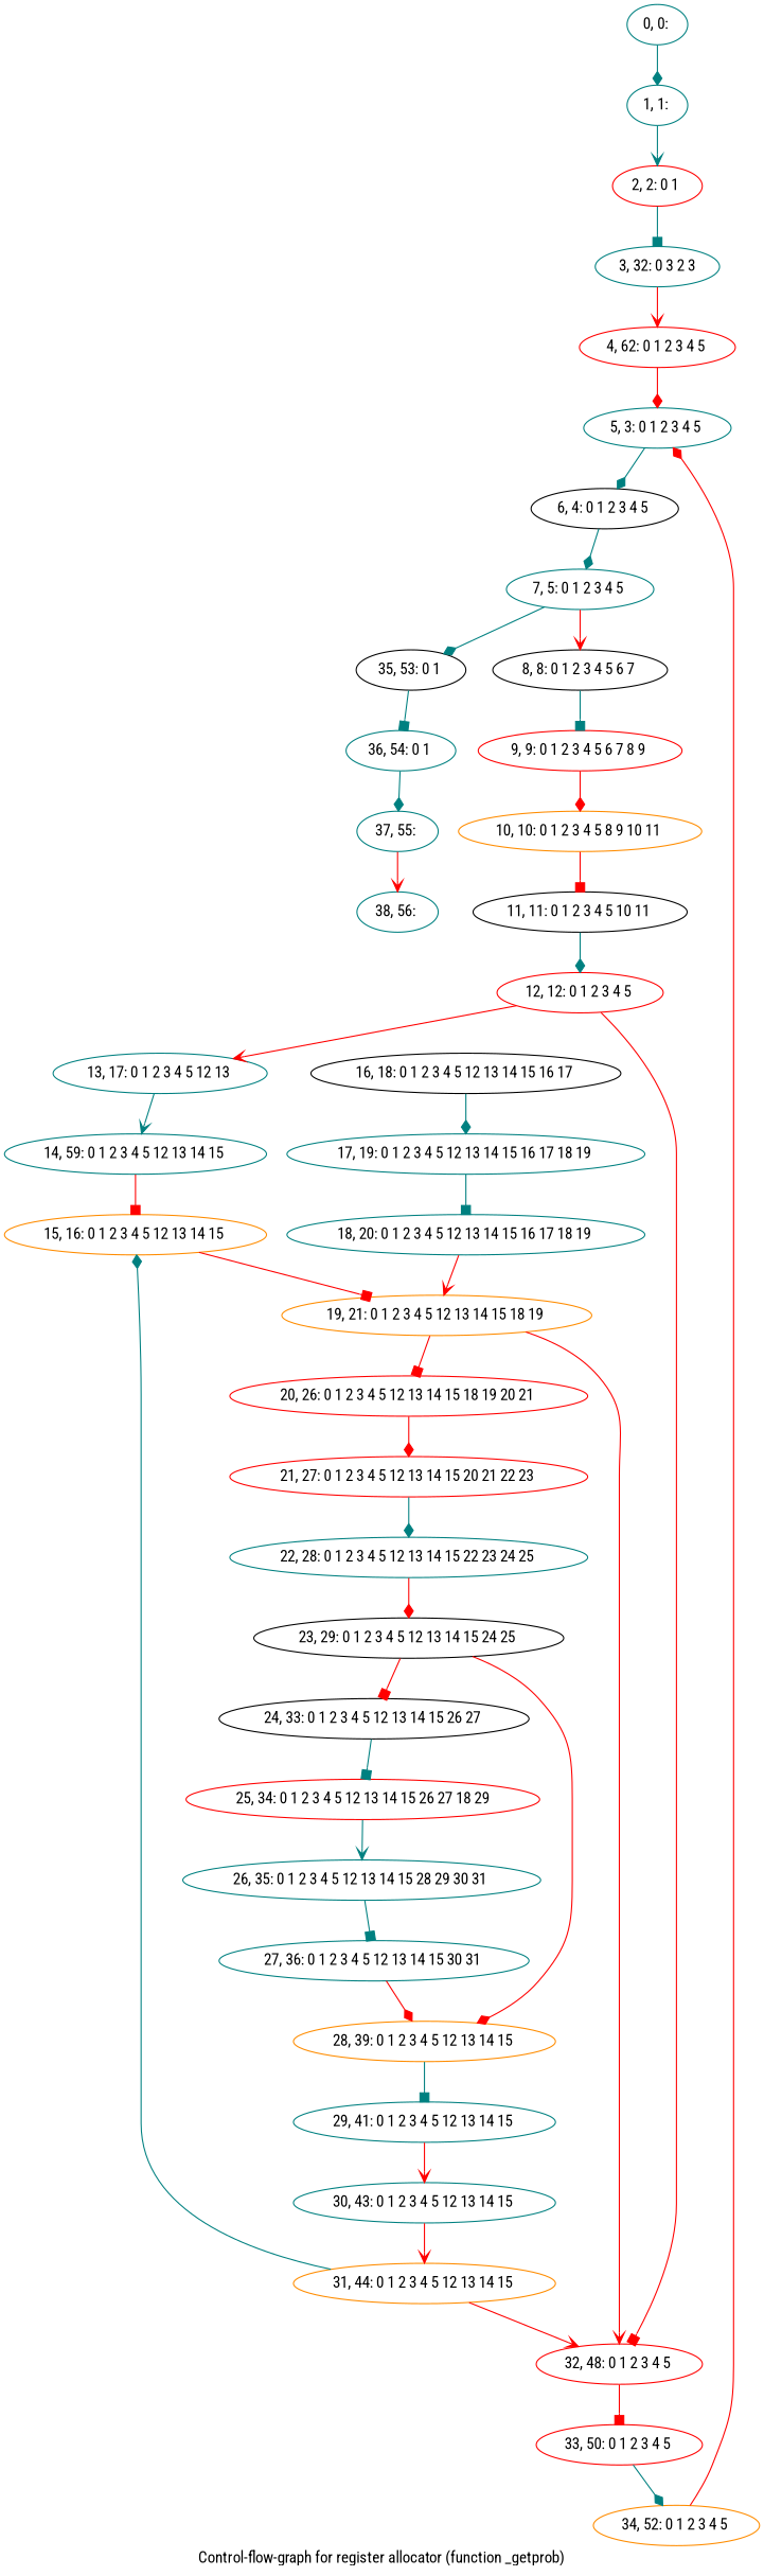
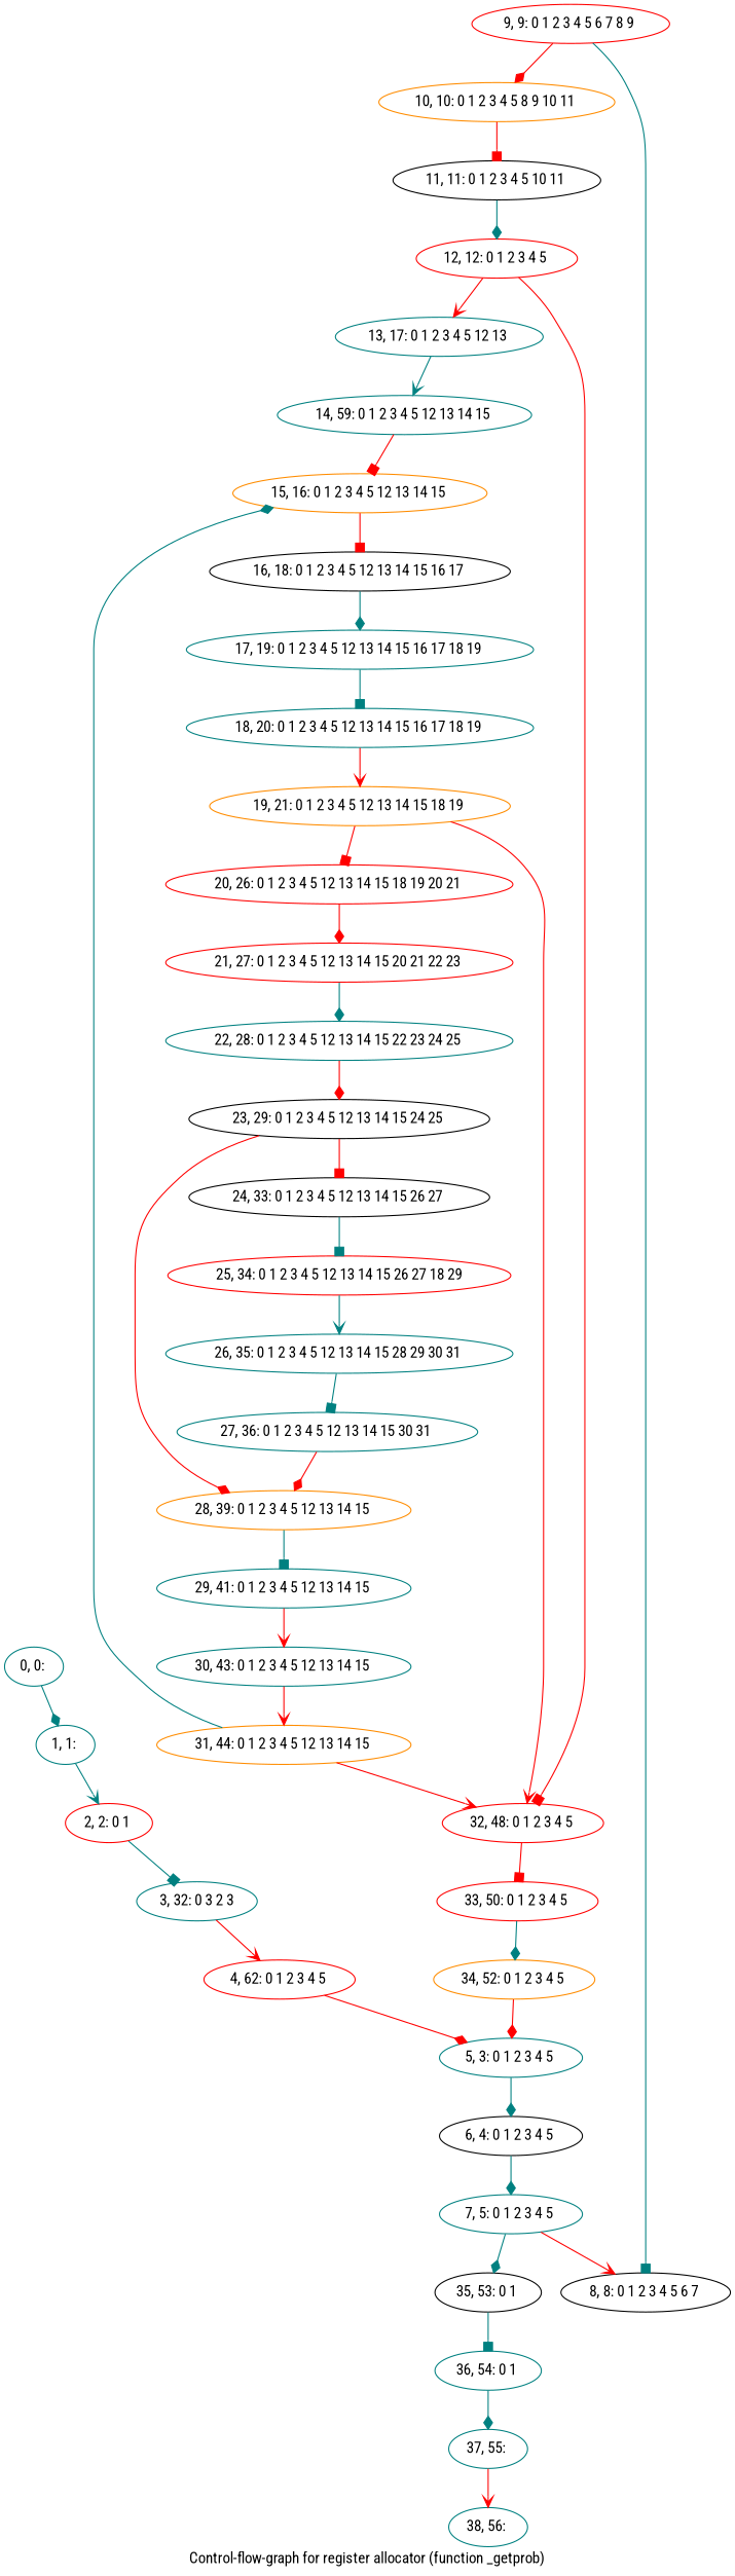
  digraph {
    fontname="Roboto Condensed"
    label="Control-flow-graph for register allocator (function _getprob)"
    node [color=teal fontname="Roboto Condensed"]
    edge [arrowhead=diamond color=red fontname="Roboto Condensed"]
    n1 [label="0, 0: "]
    n2 [label="1, 1: "]
    n3 [color=red label="2, 2: 0 1 "]
    n4 [label="3, 32: 0 3 2 3"]
    n5 [color=red label="4, 62: 0 1 2 3 4 5 "]
    n6 [label="5, 3: 0 1 2 3 4 5 "]
    n7 [color=black label="6, 4: 0 1 2 3 4 5 "]
    n8 [label="7, 5: 0 1 2 3 4 5 "]
    n9 [color=black label="8, 8: 0 1 2 3 4 5 6 7 "]
    n10 [color=black label="35, 53: 0 1 "]
    n11 [color=red label="9, 9: 0 1 2 3 4 5 6 7 8 9 "]
    n12 [label="36, 54: 0 1 "]
    n13 [color=darkorange label="10, 10: 0 1 2 3 4 5 8 9 10 11 "]
    n14 [color=black label="11, 11: 0 1 2 3 4 5 10 11 "]
    n15 [color=red label="12, 12: 0 1 2 3 4 5 "]
    n16 [label="13, 17: 0 1 2 3 4 5 12 13 "]
    n17 [color=red label="32, 48: 0 1 2 3 4 5 "]
    n18 [label="14, 59: 0 1 2 3 4 5 12 13 14 15 "]
    n19 [color=red label="33, 50: 0 1 2 3 4 5 "]
    n20 [color=darkorange label="15, 16: 0 1 2 3 4 5 12 13 14 15 "]
    n21 [color=black label="16, 18: 0 1 2 3 4 5 12 13 14 15 16 17 "]
    n22 [label="17, 19: 0 1 2 3 4 5 12 13 14 15 16 17 18 19 "]
    n23 [label="18, 20: 0 1 2 3 4 5 12 13 14 15 16 17 18 19 "]
    n24 [color=darkorange label="19, 21: 0 1 2 3 4 5 12 13 14 15 18 19 "]
    n25 [color=red label="20, 26: 0 1 2 3 4 5 12 13 14 15 18 19 20 21 "]
    n26 [color=red label="21, 27: 0 1 2 3 4 5 12 13 14 15 20 21 22 23 "]
    n27 [label="22, 28: 0 1 2 3 4 5 12 13 14 15 22 23 24 25 "]
    n28 [color=black label="23, 29: 0 1 2 3 4 5 12 13 14 15 24 25 "]
    n29 [color=black label="24, 33: 0 1 2 3 4 5 12 13 14 15 26 27 "]
    n30 [color=darkorange label="28, 39: 0 1 2 3 4 5 12 13 14 15 "]
    n31 [color=red label="25, 34: 0 1 2 3 4 5 12 13 14 15 26 27 18 29"]
    n32 [label="29, 41: 0 1 2 3 4 5 12 13 14 15 "]
    n33 [label="26, 35: 0 1 2 3 4 5 12 13 14 15 28 29 30 31 "]
    n34 [label="27, 36: 0 1 2 3 4 5 12 13 14 15 30 31 "]
    n35 [label="30, 43: 0 1 2 3 4 5 12 13 14 15 "]
    n36 [color=darkorange label="31, 44: 0 1 2 3 4 5 12 13 14 15 "]
    n37 [color=darkorange label="34, 52: 0 1 2 3 4 5 "]
    n38 [label="37, 55: "]
    n39 [label="38, 56: "]
    n1 -> n2 [color=teal]
    n2 -> n3 [arrowhead=vee color=teal]
    n3 -> n4 [arrowhead=box color=teal]
    n4 -> n5 [arrowhead=vee]
    n5 -> n6
    n6 -> n7 [color=teal]
    n7 -> n8 [color=teal]
    n8 -> n9 [arrowhead=vee]
    n8 -> n10 [color=teal]
-   n9 -> n11 [arrowhead=box color=teal]
+   n11 -> n9 [arrowhead=box color=teal]
    n10 -> n12 [arrowhead=box color=teal]
    n11 -> n13
    n12 -> n38 [color=teal]
    n13 -> n14 [arrowhead=box]
    n14 -> n15 [color=teal]
    n15 -> n16 [arrowhead=vee]
    n15 -> n17 [arrowhead=box]
    n16 -> n18 [arrowhead=vee color=teal]
    n17 -> n19 [arrowhead=box]
    n18 -> n20 [arrowhead=box]
    n19 -> n37 [color=teal]
-   n20 -> n24 [arrowhead=box]
+   n20 -> n21 [arrowhead=box]
    n21 -> n22 [color=teal]
    n22 -> n23 [arrowhead=box color=teal]
    n23 -> n24 [arrowhead=vee]
    n24 -> n17 [arrowhead=vee]
    n24 -> n25 [arrowhead=box]
    n25 -> n26
    n26 -> n27 [color=teal]
    n27 -> n28
    n28 -> n29 [arrowhead=box]
    n28 -> n30
    n29 -> n31 [arrowhead=box color=teal]
    n30 -> n32 [arrowhead=box color=teal]
    n31 -> n33 [arrowhead=vee color=teal]
    n32 -> n35 [arrowhead=vee]
    n33 -> n34 [arrowhead=box color=teal]
    n34 -> n30
    n35 -> n36 [arrowhead=vee]
    n36 -> n17 [arrowhead=vee]
    n36 -> n20 [color=teal]
    n37 -> n6
    n38 -> n39 [arrowhead=vee]
  }
